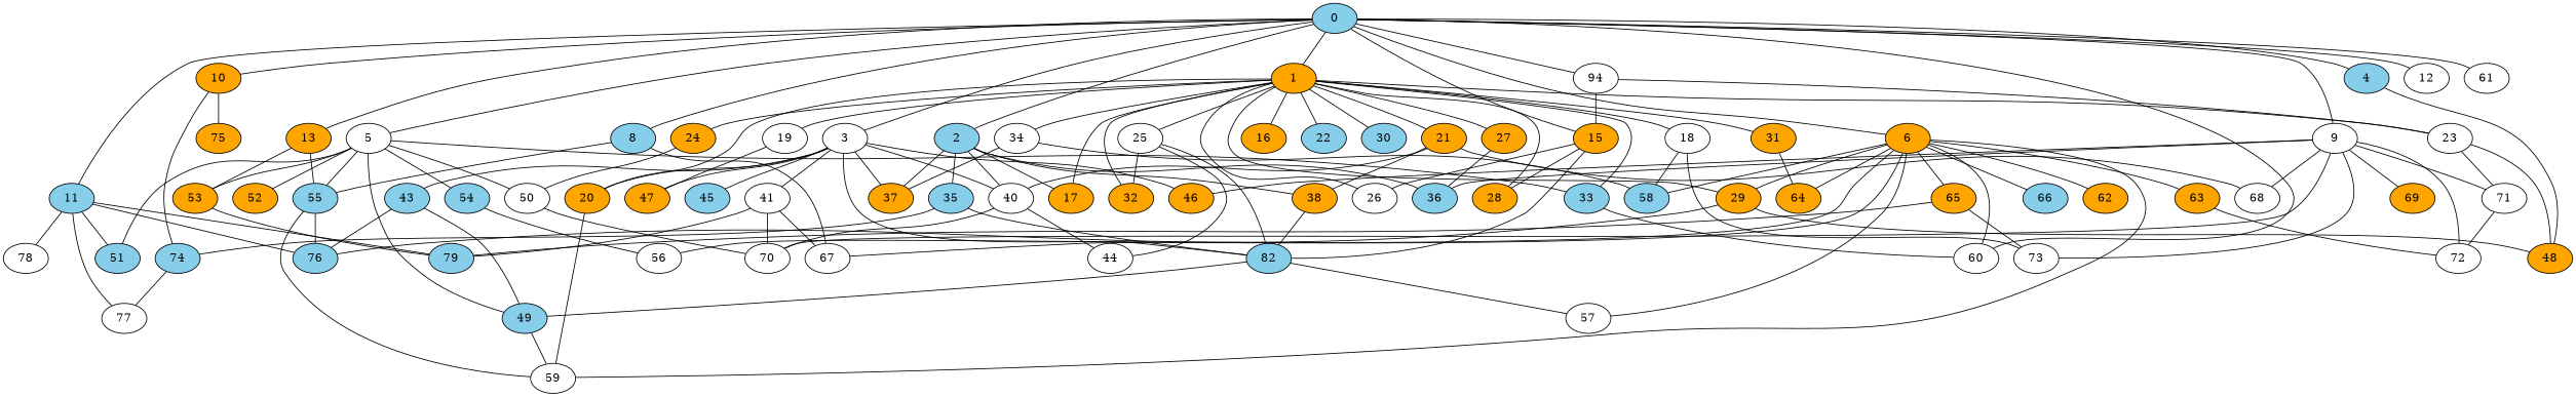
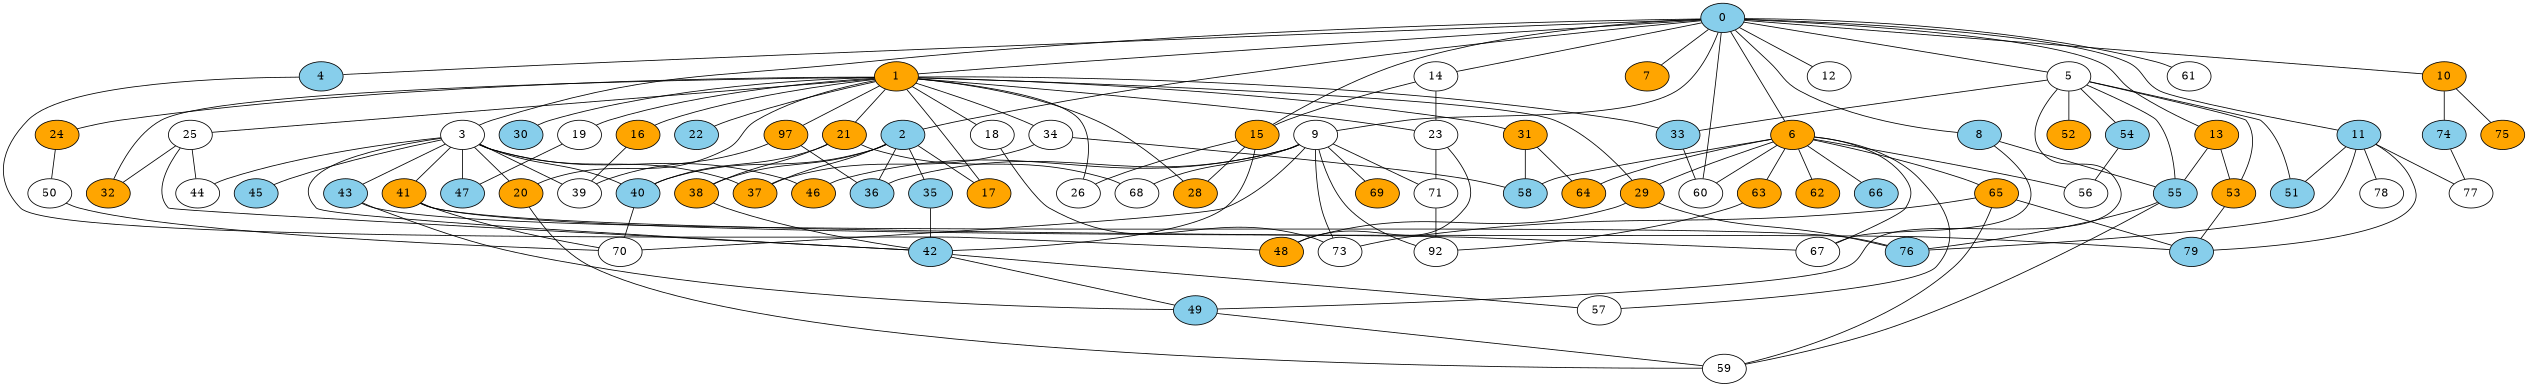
  graph {
    node [fillcolor=orange style=filled]
    0 [fillcolor=skyblue]
    1
    2 [fillcolor=skyblue]
    3 [fillcolor=white]
    4 [fillcolor=skyblue]
    5 [fillcolor=white]
    6
+   7
    8 [fillcolor=skyblue]
    9 [fillcolor=white]
    10
    11 [fillcolor=skyblue]
    12 [fillcolor=white]
    13
-   14 [fillcolor=white label=94]
+   14 [fillcolor=white]
    15
    61 [fillcolor=white]
    60 [fillcolor=white]
    32
    34 [fillcolor=white]
    33 [fillcolor=skyblue]
    16
    17
    18 [fillcolor=white]
    19 [fillcolor=white]
    20
    21
    22 [fillcolor=skyblue]
    23 [fillcolor=white]
    24
    25 [fillcolor=white]
    26 [fillcolor=white]
-   27
+   27 [label=97]
    28
    29
    30 [fillcolor=skyblue]
    31
    35 [fillcolor=skyblue]
    36 [fillcolor=skyblue]
    37
    38
-   40 [fillcolor=white]
-   41 [fillcolor=white]
-   42 [fillcolor=skyblue label=82]
+   40 [fillcolor=skyblue]
+   39 [fillcolor=white]
+   41
+   42 [fillcolor=skyblue]
    43 [fillcolor=skyblue]
    44 [fillcolor=white]
    45 [fillcolor=skyblue]
    46
-   47
+   47 [fillcolor=skyblue]
    48
    49 [fillcolor=skyblue]
    50 [fillcolor=white]
    51 [fillcolor=skyblue]
    52
    53
    54 [fillcolor=skyblue]
    55 [fillcolor=skyblue]
    64
    66 [fillcolor=skyblue]
    65
    56 [fillcolor=white]
    57 [fillcolor=white]
    58 [fillcolor=skyblue]
    59 [fillcolor=white]
    62
    63
    67 [fillcolor=white]
    68 [fillcolor=white]
    69
    70 [fillcolor=white]
    71 [fillcolor=white]
-   72 [fillcolor=white]
+   72 [fillcolor=white label=92]
    73 [fillcolor=white]
    74 [fillcolor=skyblue]
    75
    76 [fillcolor=skyblue]
    77 [fillcolor=white]
    78 [fillcolor=white]
    79 [fillcolor=skyblue]
    0 -- 1
    0 -- 2
    0 -- 3
    0 -- 4
    0 -- 5
    0 -- 6
+   0 -- 7
    0 -- 8
    0 -- 9
    0 -- 10
    0 -- 11
    0 -- 12
    0 -- 13
    0 -- 14
    0 -- 15
    0 -- 61
    0 -- 60
    1 -- 32
    1 -- 34
    1 -- 33
    1 -- 16
    1 -- 17
    1 -- 18
    1 -- 19
    1 -- 20
    1 -- 21
    1 -- 22
    1 -- 23
    1 -- 24
    1 -- 25
    1 -- 26
    1 -- 27
    1 -- 28
    1 -- 29
    1 -- 30
    1 -- 31
    2 -- 17
    2 -- 35
    2 -- 36
    2 -- 37
    2 -- 38
    2 -- 40
    3 -- 20
    3 -- 37
    3 -- 40
+   3 -- 39
    3 -- 41
    3 -- 42
    3 -- 43
-   40 -- 44
+   3 -- 44
    3 -- 45
    3 -- 46
    3 -- 47
    4 -- 48
    5 -- 33
    5 -- 49
-   5 -- 50
    5 -- 51
    5 -- 52
    5 -- 53
    5 -- 54
    5 -- 55
    6 -- 60
    6 -- 29
    6 -- 64
    6 -- 66
    6 -- 65
    6 -- 56
    6 -- 57
    6 -- 58
-   6 -- 59
+   65 -- 59
    6 -- 62
    6 -- 63
    6 -- 67
    8 -- 55
    8 -- 67
    9 -- 36
    9 -- 46
    9 -- 68
    9 -- 69
    9 -- 70
    9 -- 71
    9 -- 72
    9 -- 73
    10 -- 74
    10 -- 75
    11 -- 51
    11 -- 76
    11 -- 77
    11 -- 78
    11 -- 79
    13 -- 53
    13 -- 55
    14 -- 15
    14 -- 23
    15 -- 26
    15 -- 28
    15 -- 42
    34 -- 37
    34 -- 58
    33 -- 60
-   18 -- 58
+   16 -- 39
+   31 -- 58
    18 -- 73
    19 -- 47
    20 -- 59
    21 -- 38
    21 -- 40
    21 -- 68
    23 -- 48
    23 -- 71
    24 -- 50
    25 -- 32
    25 -- 42
    25 -- 44
    27 -- 36
+   27 -- 39
    29 -- 48
    29 -- 76
    31 -- 64
    35 -- 42
-   35 -- 74
    38 -- 42
    40 -- 70
    41 -- 67
    41 -- 70
    41 -- 79
    42 -- 49
    42 -- 57
    43 -- 49
    43 -- 76
    49 -- 59
    50 -- 70
    53 -- 79
    54 -- 56
    55 -- 59
    55 -- 76
    65 -- 73
    65 -- 79
    63 -- 72
    71 -- 72
    74 -- 77
  }
